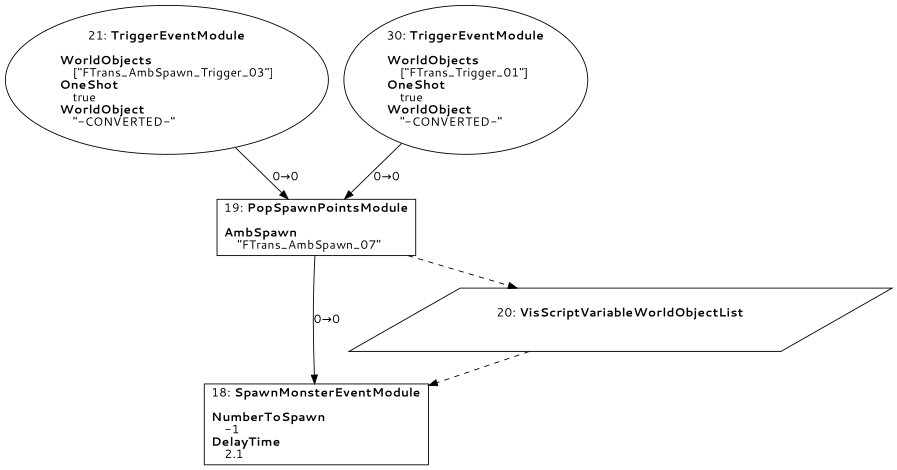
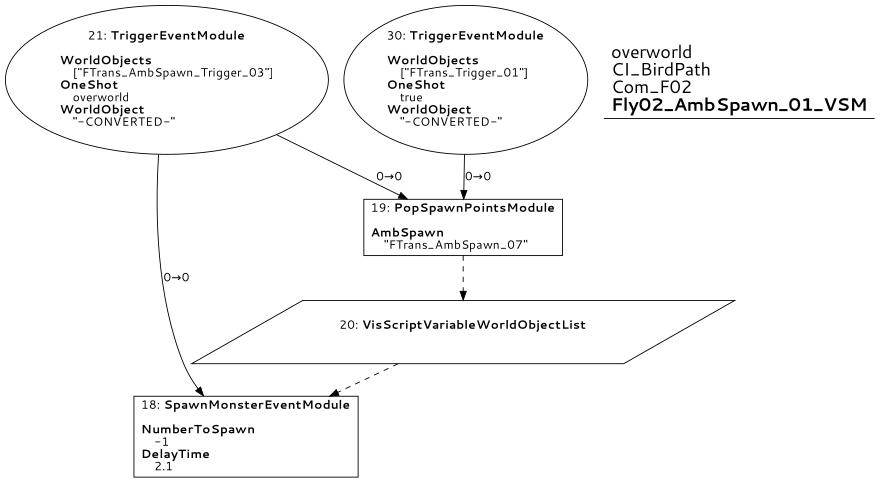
  digraph {
    fontname="Segoe UI"
    splines=spline
    node [fontname="Segoe UI" shape=box]
    edge [fontname="Segoe UI"]
    n1 [label=<18: <b>SpawnMonsterEventModule</b><br/><br/><b>NumberToSpawn</b><br align="left"/>    -1<br align="left"/><b>DelayTime</b><br align="left"/>    2.1<br align="left"/>>]
    n2 [label=<20: <b>VisScriptVariableWorldObjectList</b><br/><br/>> shape=parallelogram]
    n3 [label=<19: <b>PopSpawnPointsModule</b><br/><br/><b>AmbSpawn</b><br align="left"/>    &quot;FTrans_AmbSpawn_07&quot;<br align="left"/>>]
-   n4 [label=<21: <b>TriggerEventModule</b><br/><br/><b>WorldObjects</b><br align="left"/>    [&quot;FTrans_AmbSpawn_Trigger_03&quot;]<br align="left"/><b>OneShot</b><br align="left"/>    true<br align="left"/><b>WorldObject</b><br align="left"/>    &quot;-CONVERTED-&quot;<br align="left"/>> shape=oval]
+   n4 [label=<21: <b>TriggerEventModule</b><br/><br/><b>WorldObjects</b><br align="left"/>    [&quot;FTrans_AmbSpawn_Trigger_03&quot;]<br align="left"/><b>OneShot</b><br align="left"/>    overworld<br align="left"/><b>WorldObject</b><br align="left"/>    &quot;-CONVERTED-&quot;<br align="left"/>> shape=oval]
    n5 [label=<30: <b>TriggerEventModule</b><br/><br/><b>WorldObjects</b><br align="left"/>    [&quot;FTrans_Trigger_01&quot;]<br align="left"/><b>OneShot</b><br align="left"/>    true<br align="left"/><b>WorldObject</b><br align="left"/>    &quot;-CONVERTED-&quot;<br align="left"/>> shape=oval]
+   n6 [label=<<font point-size="20">overworld<br align="left"/>CI_BirdPath<br align="left"/>Com_F02<br align="left"/><b>Fly02_AmbSpawn_01_VSM</b><br align="left"/></font>> shape=underline]
    n2 -> n1 [style=dashed]
-   n3 -> n1 [label="0→0"]
+   n4 -> n1 [label="0→0"]
    n3 -> n2 [style=dashed]
    n4 -> n3 [label="0→0"]
    n5 -> n3 [label="0→0"]
  }
